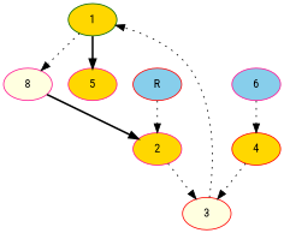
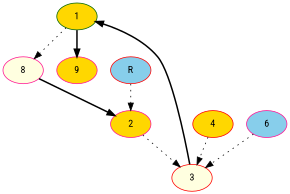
  digraph {
    fontname="Roboto Condensed"
    node [color=deeppink fillcolor=gold fontname="Roboto Condensed" style=filled]
    edge [fontname="Roboto Condensed" style=dotted]
    1 [color=darkgreen]
    8 [fillcolor=lightyellow]
-   9 [label=5]
+   9
    2
    3 [color=red fillcolor=lightyellow]
    4 [color=red]
    6 [fillcolor=skyblue]
    R [color=red fillcolor=skyblue]
    1 -> 8
    1 -> 9 [style=bold]
    8 -> 2 [style=bold]
    2 -> 3
-   3 -> 1
+   3 -> 1 [style=bold]
    4 -> 3
-   6 -> 4
+   6 -> 3
    R -> 2
  }
